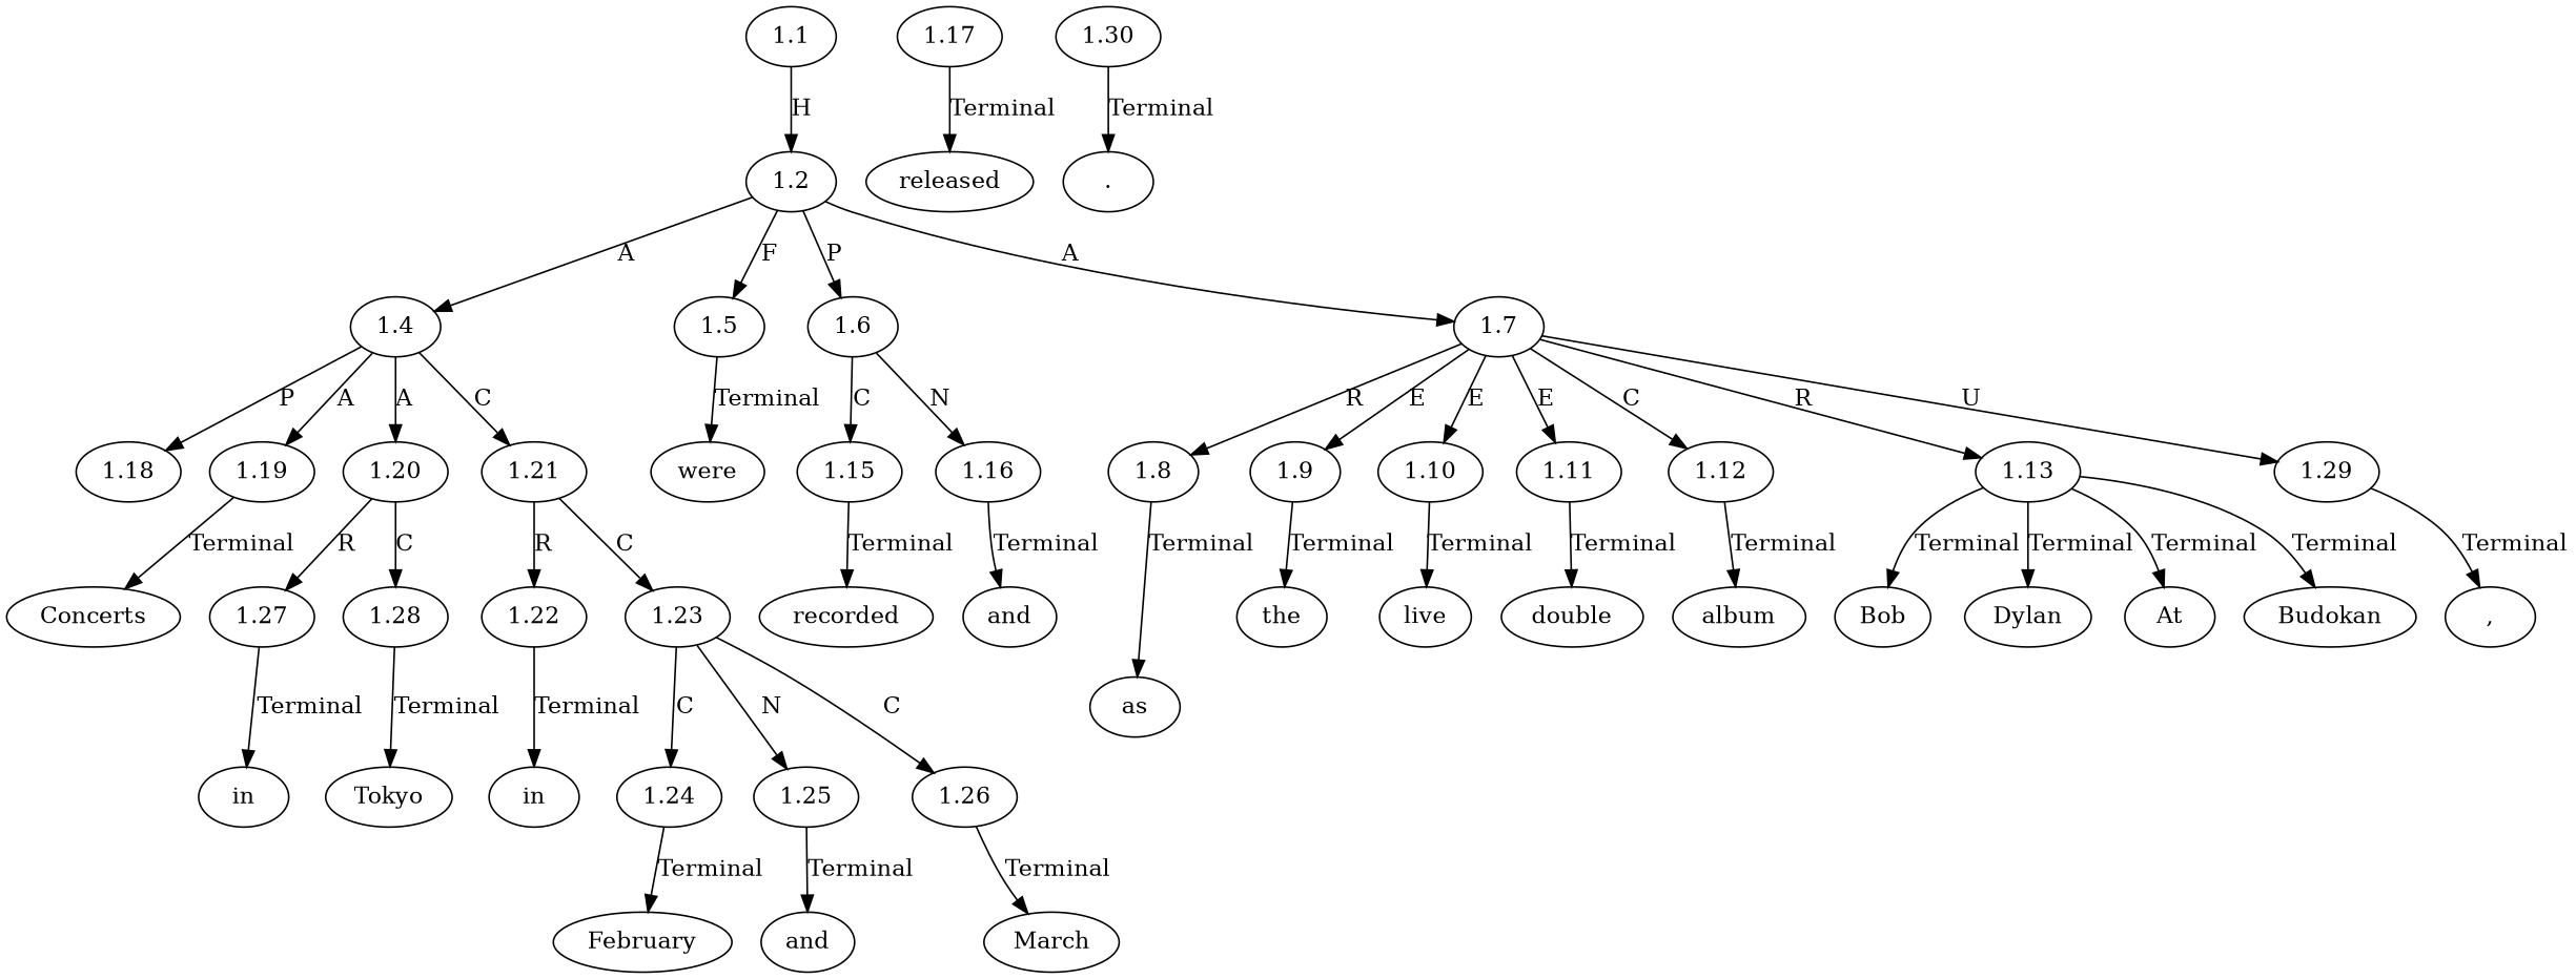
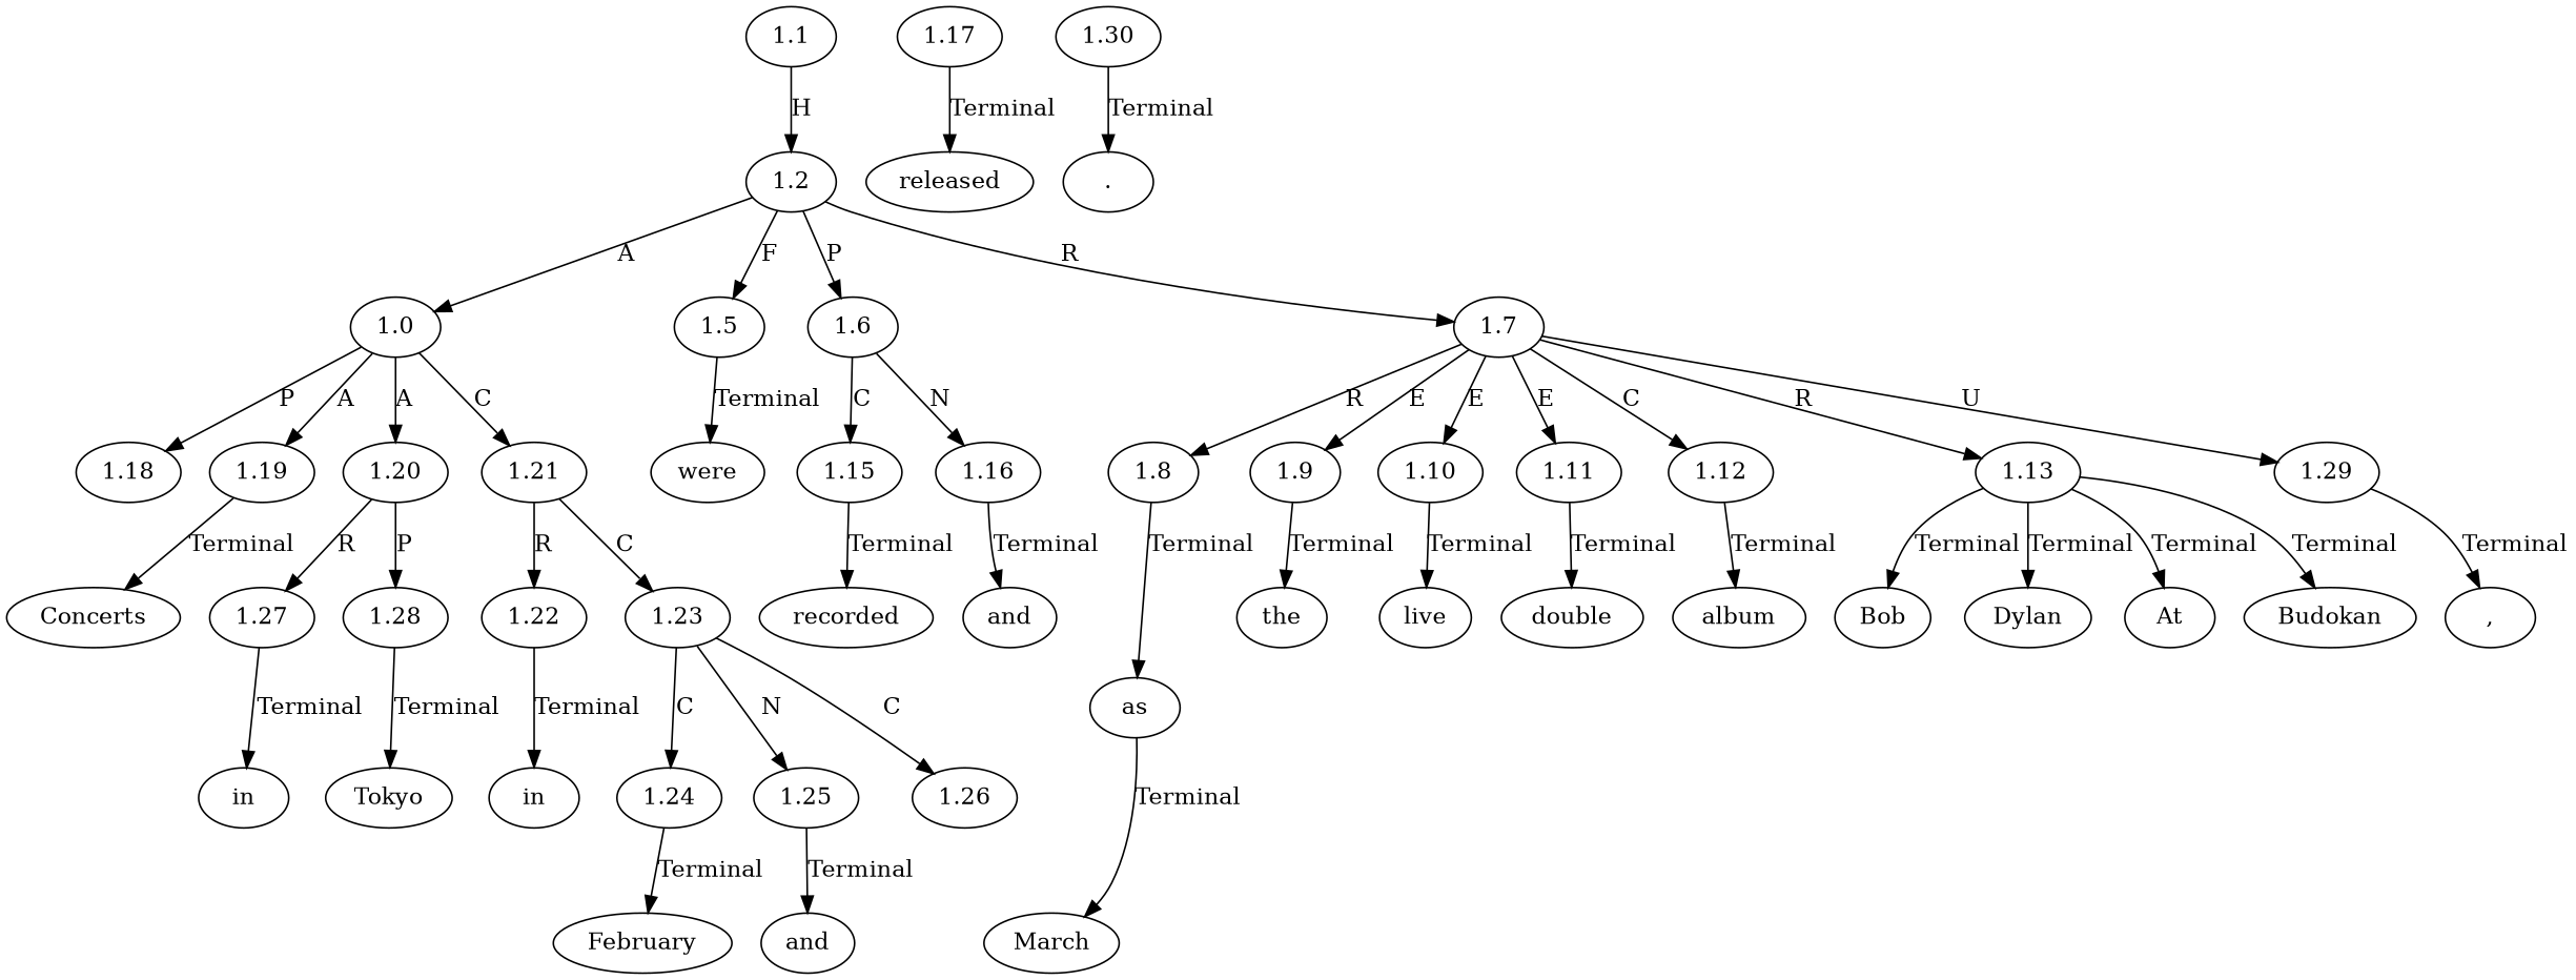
  digraph {
    node [ordering=out]
    edge [ordering=out]
    n1 [label=Concerts]
    n2 [label=and]
    n3 [label=released]
    n4 [label=as]
    n5 [label=the]
    n6 [label=live]
    n7 [label=double]
    n8 [label=album]
    n9 [label=","]
    n10 [label=Bob]
    n11 [label=Dylan]
    n12 [label=in]
    n13 [label=At]
    n14 [label=Budokan]
    n15 [label="."]
    n16 [label=Tokyo]
    n17 [label=in]
    n18 [label=February]
    n19 [label=and]
    n20 [label=March]
    n21 [label=were]
    n22 [label=recorded]
    n23 [label=1.1]
    n24 [label=1.2]
-   n25 [label=1.4]
+   n25 [label=1.0]
    n26 [label=1.5]
    n27 [label=1.6]
    n28 [label=1.7]
    n29 [label=1.18]
    n30 [label=1.19]
    n31 [label=1.20]
    n32 [label=1.21]
    n33 [label=1.15]
    n34 [label=1.16]
    n35 [label=1.8]
    n36 [label=1.9]
    n37 [label=1.10]
    n38 [label=1.11]
    n39 [label=1.12]
    n40 [label=1.13]
    n41 [label=1.29]
    n42 [label=1.27]
    n43 [label=1.28]
    n44 [label=1.22]
    n45 [label=1.23]
    n46 [label=1.17]
    n47 [label=1.30]
    n48 [label=1.24]
    n49 [label=1.25]
    n50 [label=1.26]
    n23 -> n24 [label=H]
    n24 -> n25 [label=A]
    n24 -> n26 [label=F]
    n24 -> n27 [label=P]
-   n24 -> n28 [label=A]
+   n24 -> n28 [label=R]
    n25 -> n29 [label=P]
    n25 -> n30 [label=A]
    n25 -> n31 [label=A]
    n25 -> n32 [label=C]
    n26 -> n21 [label=Terminal]
    n27 -> n33 [label=C]
    n27 -> n34 [label=N]
    n28 -> n35 [label=R]
    n28 -> n36 [label=E]
    n28 -> n37 [label=E]
    n28 -> n38 [label=E]
    n28 -> n39 [label=C]
    n28 -> n40 [label=R]
    n28 -> n41 [label=U]
    n30 -> n1 [label=Terminal]
    n31 -> n42 [label=R]
-   n31 -> n43 [label=C]
+   n31 -> n43 [label=P]
    n32 -> n44 [label=R]
    n32 -> n45 [label=C]
    n33 -> n22 [label=Terminal]
    n34 -> n2 [label=Terminal]
    n35 -> n4 [label=Terminal]
    n36 -> n5 [label=Terminal]
    n37 -> n6 [label=Terminal]
    n38 -> n7 [label=Terminal]
    n39 -> n8 [label=Terminal]
    n40 -> n10 [label=Terminal]
    n40 -> n11 [label=Terminal]
    n40 -> n13 [label=Terminal]
    n40 -> n14 [label=Terminal]
    n41 -> n9 [label=Terminal]
    n42 -> n12 [label=Terminal]
    n43 -> n16 [label=Terminal]
    n44 -> n17 [label=Terminal]
    n45 -> n48 [label=C]
    n45 -> n49 [label=N]
    n45 -> n50 [label=C]
    n46 -> n3 [label=Terminal]
    n47 -> n15 [label=Terminal]
    n48 -> n18 [label=Terminal]
    n49 -> n19 [label=Terminal]
-   n50 -> n20 [label=Terminal]
+   n4 -> n20 [label=Terminal]
  }
